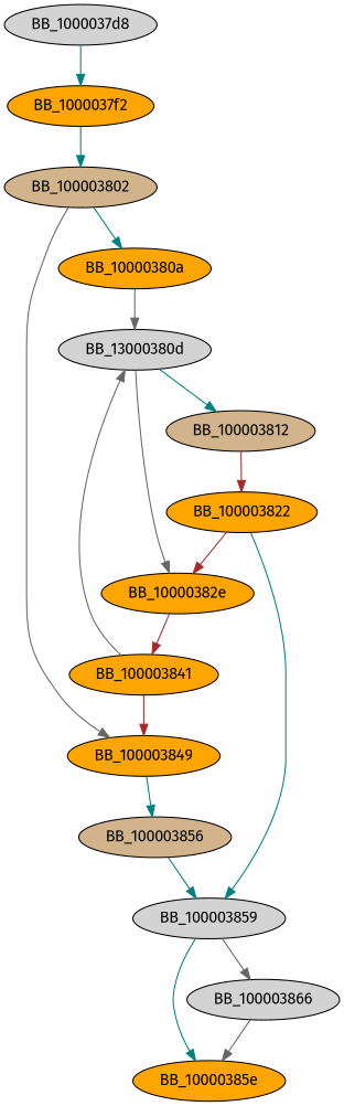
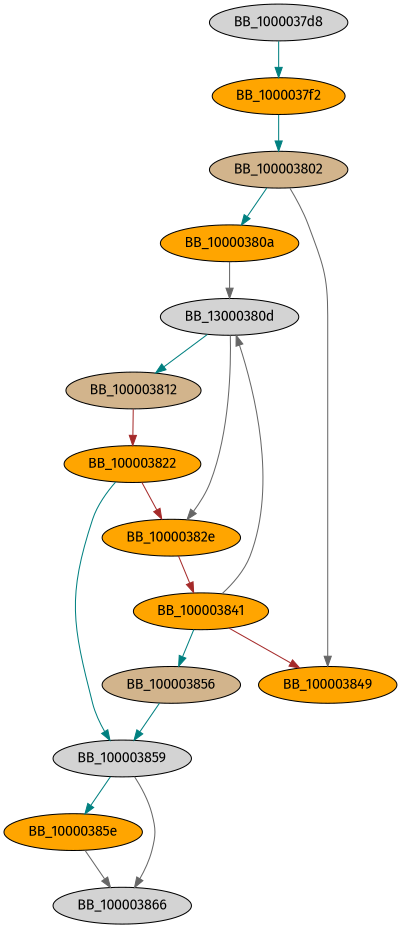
  digraph {
    fontname="Fira Sans"
    node [fillcolor=orange fontname="Fira Sans" style=filled]
    edge [color=teal fontname="Fira Sans"]
    BB_1000037d8 [fillcolor=lightgrey]
    BB_1000037f2
    BB_100003802 [fillcolor=tan]
    BB_10000380a
    BB_100003849
    n6 [fillcolor=lightgrey label=BB_13000380d]
    BB_100003856 [fillcolor=tan]
    BB_100003812 [fillcolor=tan]
    BB_10000382e
    BB_100003859 [fillcolor=lightgrey]
    BB_100003822
    BB_100003841
    BB_10000385e
    BB_100003866 [fillcolor=lightgrey]
    BB_1000037d8 -> BB_1000037f2
    BB_1000037f2 -> BB_100003802
    BB_100003802 -> BB_10000380a
    BB_100003802 -> BB_100003849 [color=gray40]
    BB_10000380a -> n6 [color=gray40]
-   BB_100003849 -> BB_100003856
+   BB_100003841 -> BB_100003856
    n6 -> BB_100003812
    n6 -> BB_10000382e [color=gray40]
    BB_100003856 -> BB_100003859
    BB_100003812 -> BB_100003822 [color=brown]
    BB_10000382e -> BB_100003841 [color=brown]
    BB_100003859 -> BB_10000385e
    BB_100003859 -> BB_100003866 [color=gray40]
    BB_100003822 -> BB_10000382e [color=brown]
    BB_100003822 -> BB_100003859
    BB_100003841 -> BB_100003849 [color=brown]
    BB_100003841 -> n6 [color=gray40]
-   BB_100003866 -> BB_10000385e [color=gray40]
+   BB_10000385e -> BB_100003866 [color=gray40]
  }
